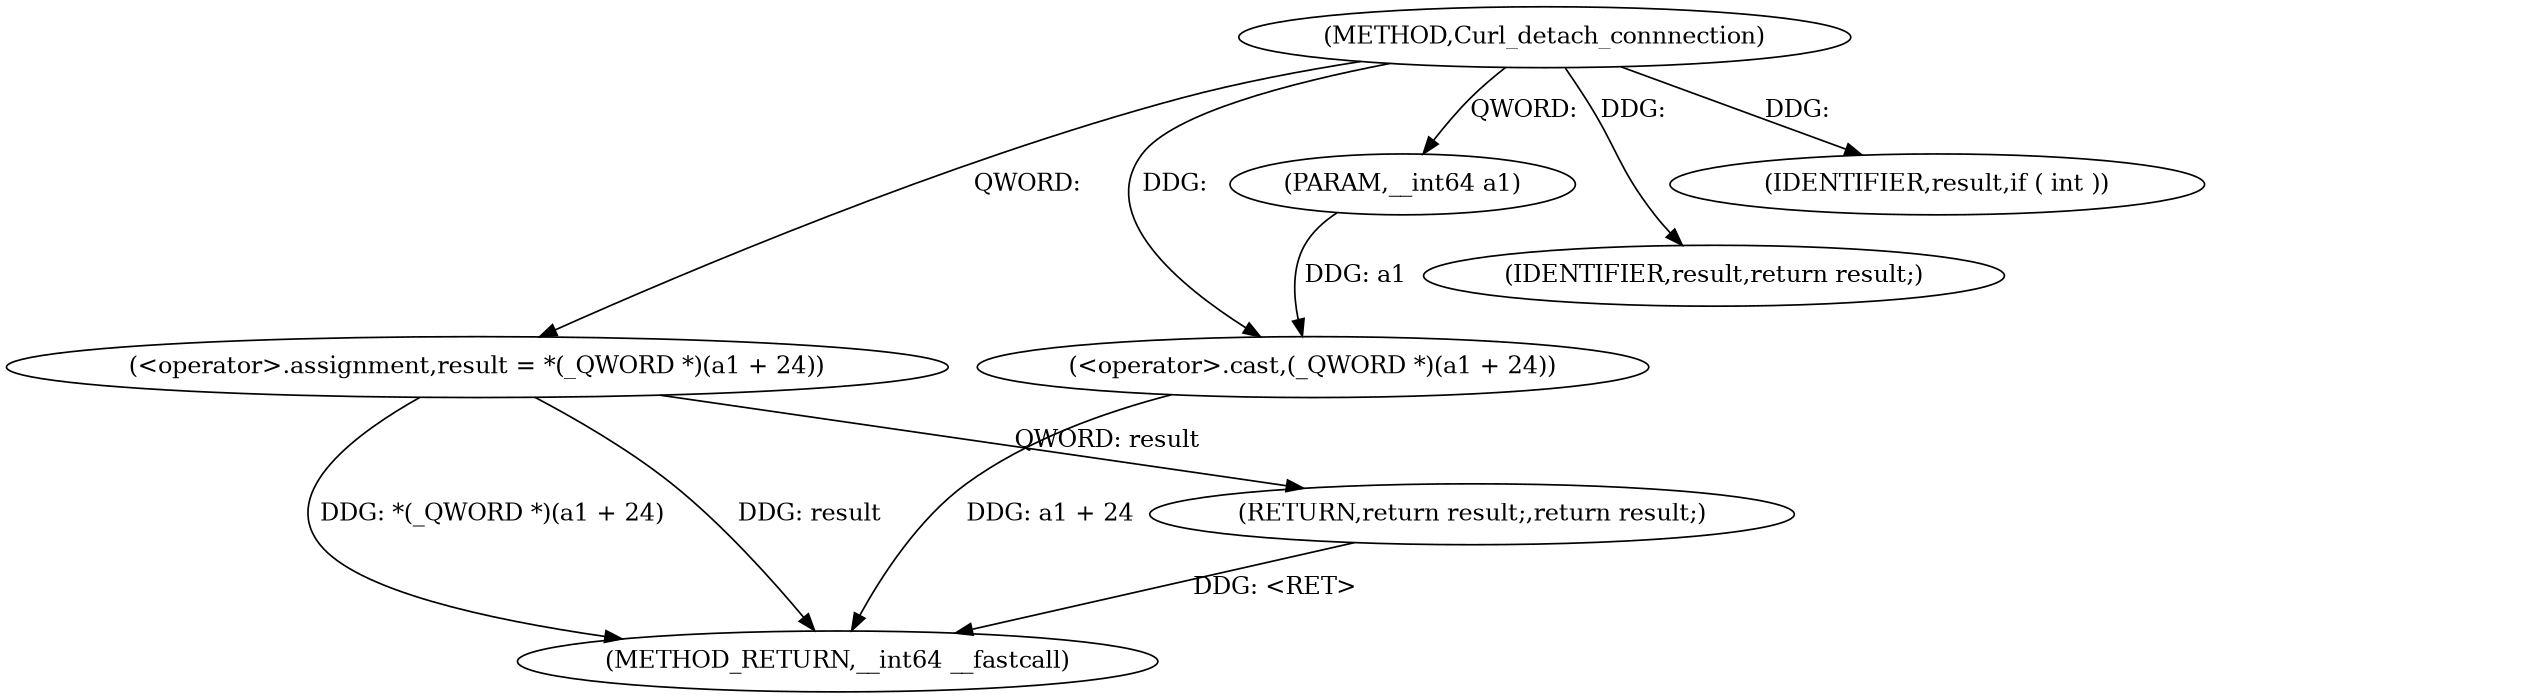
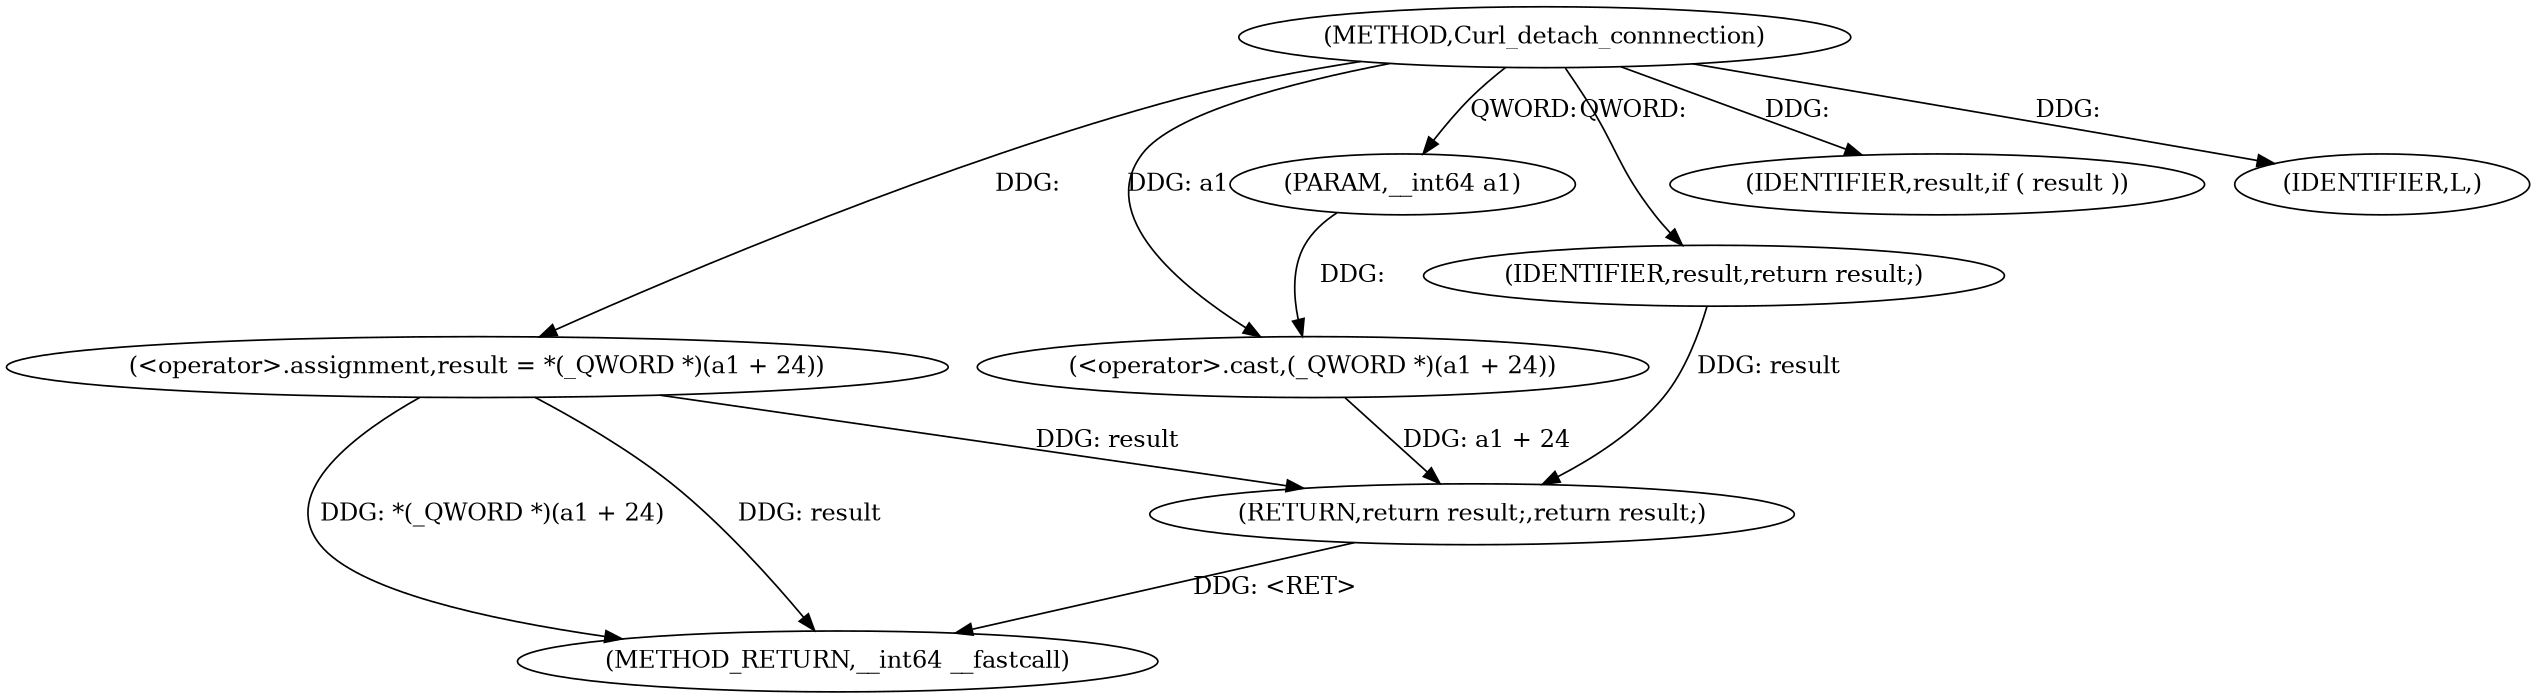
  digraph {
    n1 [label="(METHOD,Curl_detach_connnection)"]
    n2 [label="(PARAM,__int64 a1)"]
    n3 [label="(<operator>.assignment,result = *(_QWORD *)(a1 + 24))"]
    n4 [label="(<operator>.cast,(_QWORD *)(a1 + 24))"]
-   n5 [label="(IDENTIFIER,result,if ( int ))"]
+   n5 [label="(IDENTIFIER,result,if ( result ))"]
+   n6 [label="(IDENTIFIER,L,)"]
    n7 [label="(IDENTIFIER,result,return result;)"]
    n8 [label="(METHOD_RETURN,__int64 __fastcall)"]
    n9 [label="(RETURN,return result;,return result;)"]
    n1 -> n2 [label="QWORD: "]
-   n1 -> n3 [label="QWORD: "]
-   n1 -> n4 [label="DDG: "]
+   n1 -> n3 [label="DDG: "]
+   n1 -> n4 [label="DDG: a1"]
    n1 -> n5 [label="DDG: "]
-   n1 -> n7 [label="DDG: "]
-   n2 -> n4 [label="DDG: a1"]
+   n1 -> n6 [label="DDG: "]
+   n1 -> n7 [label="QWORD: "]
+   n2 -> n4 [label="DDG: "]
    n3 -> n8 [label="DDG: result"]
    n3 -> n8 [label="DDG: *(_QWORD *)(a1 + 24)"]
-   n3 -> n9 [label="QWORD: result"]
-   n4 -> n8 [label="DDG: a1 + 24"]
+   n3 -> n9 [label="DDG: result"]
+   n4 -> n9 [label="DDG: a1 + 24"]
+   n7 -> n9 [label="DDG: result"]
    n9 -> n8 [label="DDG: <RET>"]
  }
